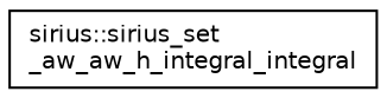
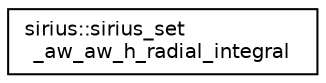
  digraph {
    rankdir=LR
-   n1 [color=black fillcolor=white fontname=Helvetica fontsize=10 height=0.2 label="sirius::sirius_set\l_aw_aw_h_integral_integral" shape=record style=filled width=0.4]
+   n1 [color=black fillcolor=white fontname=Helvetica fontsize=10 height=0.2 label="sirius::sirius_set\l_aw_aw_h_radial_integral" shape=record style=filled width=0.4]
  }
